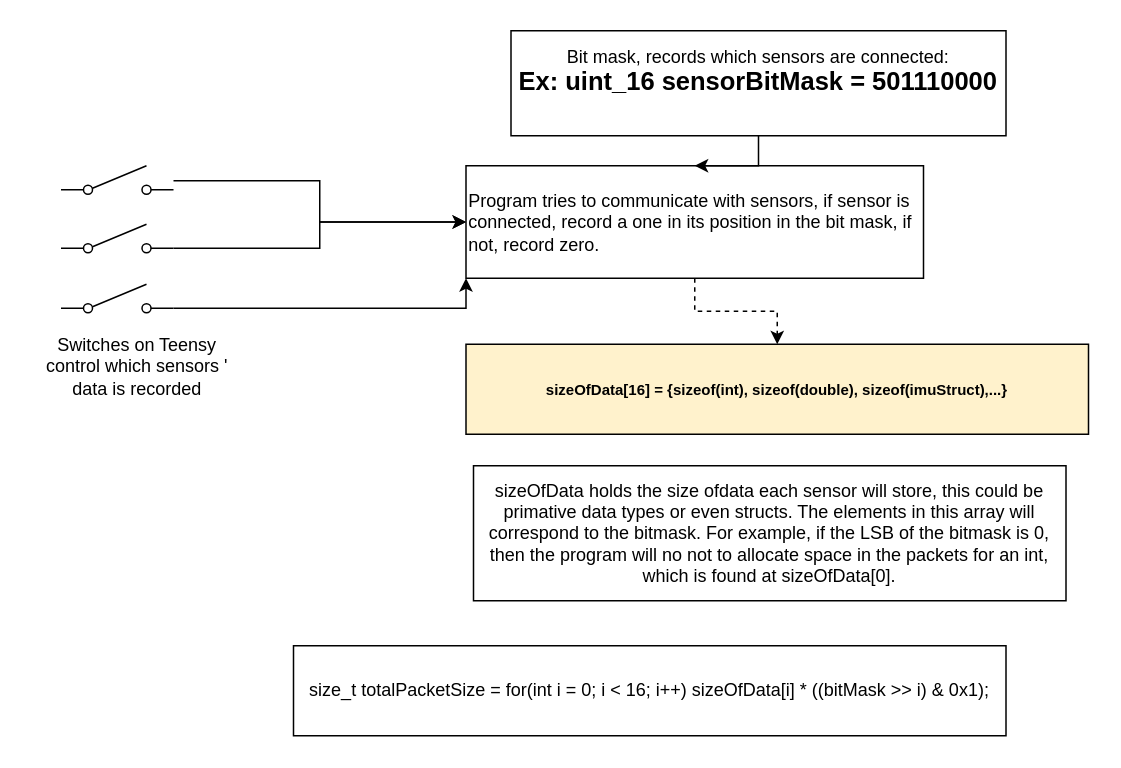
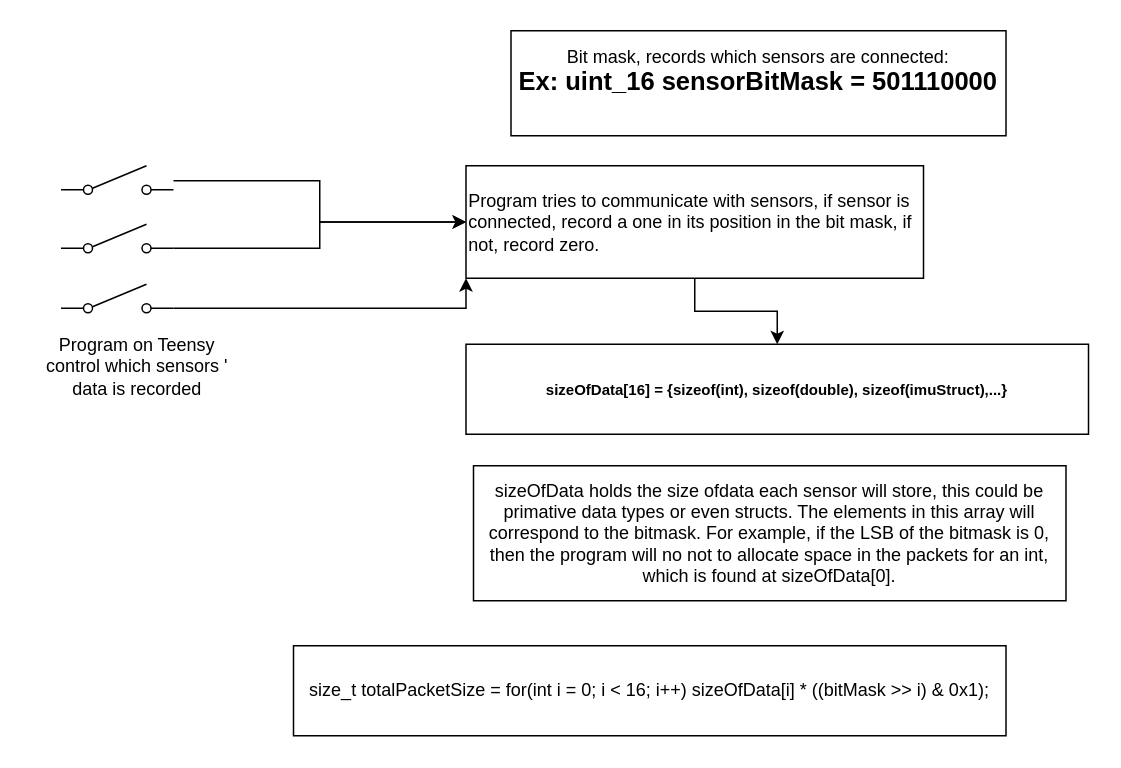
  <mxCell id="0" />
  <mxCell id="1" parent="0" />
  <mxCell id="2" style="edgeStyle=orthogonalEdgeStyle;rounded=0;orthogonalLoop=1;jettySize=auto;html=1;" edge="1" parent="1" source="3" target="10"><mxGeometry relative="1" as="geometry" /></mxCell>
  <mxCell id="3" value="" style="html=1;shape=mxgraph.electrical.electro-mechanical.singleSwitch;aspect=fixed;elSwitchState=off;" vertex="1" parent="1"><mxGeometry x="40" y="110" width="75" height="20" as="geometry" /></mxCell>
  <mxCell id="4" style="edgeStyle=orthogonalEdgeStyle;rounded=0;orthogonalLoop=1;jettySize=auto;html=1;exitX=1;exitY=0.8;exitDx=0;exitDy=0;entryX=0;entryY=0.5;entryDx=0;entryDy=0;" edge="1" parent="1" source="5" target="10"><mxGeometry relative="1" as="geometry" /></mxCell>
  <mxCell id="5" value="" style="html=1;shape=mxgraph.electrical.electro-mechanical.singleSwitch;aspect=fixed;elSwitchState=off;" vertex="1" parent="1"><mxGeometry x="40" y="149" width="75" height="20" as="geometry" /></mxCell>
  <mxCell id="6" style="edgeStyle=orthogonalEdgeStyle;rounded=0;orthogonalLoop=1;jettySize=auto;html=1;exitX=1;exitY=0.8;exitDx=0;exitDy=0;" edge="1" parent="1" source="7" target="10"><mxGeometry relative="1" as="geometry"><Array as="points"><mxPoint x="310" y="205" /></Array></mxGeometry></mxCell>
  <mxCell id="7" value="" style="html=1;shape=mxgraph.electrical.electro-mechanical.singleSwitch;aspect=fixed;elSwitchState=off;" vertex="1" parent="1"><mxGeometry x="40" y="189" width="75" height="20" as="geometry" /></mxCell>
- <mxCell id="8" value="Switches on Teensy control which sensors ' data is recorded" style="text;html=1;align=center;verticalAlign=middle;whiteSpace=wrap;rounded=0;" vertex="1" parent="1"><mxGeometry x="20" y="229" width="142" height="30" as="geometry" /></mxCell>
- <mxCell id="9" style="edgeStyle=orthogonalEdgeStyle;rounded=0;orthogonalLoop=1;jettySize=auto;html=1;entryX=0.5;entryY=0;entryDx=0;entryDy=0;dashed=1;" edge="1" parent="1" source="10" target="13"><mxGeometry relative="1" as="geometry" /></mxCell>
+ <mxCell id="8" value="Program on Teensy control which sensors ' data is recorded" style="text;html=1;align=center;verticalAlign=middle;whiteSpace=wrap;rounded=0;" vertex="1" parent="1"><mxGeometry x="20" y="229" width="142" height="30" as="geometry" /></mxCell>
+ <mxCell id="9" style="edgeStyle=orthogonalEdgeStyle;rounded=0;orthogonalLoop=1;jettySize=auto;html=1;entryX=0.5;entryY=0;entryDx=0;entryDy=0;" edge="1" parent="1" source="10" target="13"><mxGeometry relative="1" as="geometry" /></mxCell>
  <mxCell id="10" value="Program tries to communicate with sensors, if sensor is connected, record a one in its position in the bit mask, if not, record zero.&amp;nbsp;" style="rounded=0;whiteSpace=wrap;html=1;align=left;" vertex="1" parent="1"><mxGeometry x="310" y="110" width="305" height="75" as="geometry" /></mxCell>
- <mxCell id="11" style="edgeStyle=orthogonalEdgeStyle;rounded=0;orthogonalLoop=1;jettySize=auto;html=1;" edge="1" parent="1" source="12" target="10"><mxGeometry relative="1" as="geometry" /></mxCell>
  <mxCell id="12" value="Bit mask, records which sensors are connected:&lt;div&gt;&lt;b&gt;&lt;font style=&quot;font-size: 17px;&quot;&gt;Ex: uint_16 sensorBitMask = 501110000&lt;/font&gt;&lt;/b&gt;&lt;br&gt;&lt;div&gt;&lt;br&gt;&lt;/div&gt;&lt;/div&gt;" style="rounded=0;whiteSpace=wrap;html=1;" vertex="1" parent="1"><mxGeometry x="340" y="20" width="330" height="70" as="geometry" /></mxCell>
- <mxCell id="13" value="&lt;font size=&quot;1&quot;&gt;&lt;b&gt;sizeOfData[16] = {sizeof(int), sizeof(double), sizeof(imuStruct),...}&lt;/b&gt;&lt;/font&gt;" style="rounded=0;whiteSpace=wrap;html=1;fillColor=#fff2cc;" vertex="1" parent="1"><mxGeometry x="310" y="229" width="415" height="60" as="geometry" /></mxCell>
+ <mxCell id="13" value="&lt;font size=&quot;1&quot;&gt;&lt;b&gt;sizeOfData[16] = {sizeof(int), sizeof(double), sizeof(imuStruct),...}&lt;/b&gt;&lt;/font&gt;" style="rounded=0;whiteSpace=wrap;html=1;" vertex="1" parent="1"><mxGeometry x="310" y="229" width="415" height="60" as="geometry" /></mxCell>
  <mxCell id="14" value="sizeOfData holds the size ofdata each sensor will store, this could be primative data types or even structs. The elements in this array will correspond to the bitmask. For example, if the LSB of the bitmask is 0, then the program will no not to allocate space in the packets for an int, which is found at sizeOfData[0]." style="rounded=0;whiteSpace=wrap;html=1;" vertex="1" parent="1"><mxGeometry x="315" y="310" width="395" height="90" as="geometry" /></mxCell>
  <mxCell id="15" value="size_t totalPacketSize = for(int i = 0; i &amp;lt; 16; i++) sizeOfData[i] * ((bitMask &amp;gt;&amp;gt; i) &amp;amp; 0x1);" style="rounded=0;whiteSpace=wrap;html=1;" vertex="1" parent="1"><mxGeometry x="195" y="430" width="475" height="60" as="geometry" /></mxCell>
